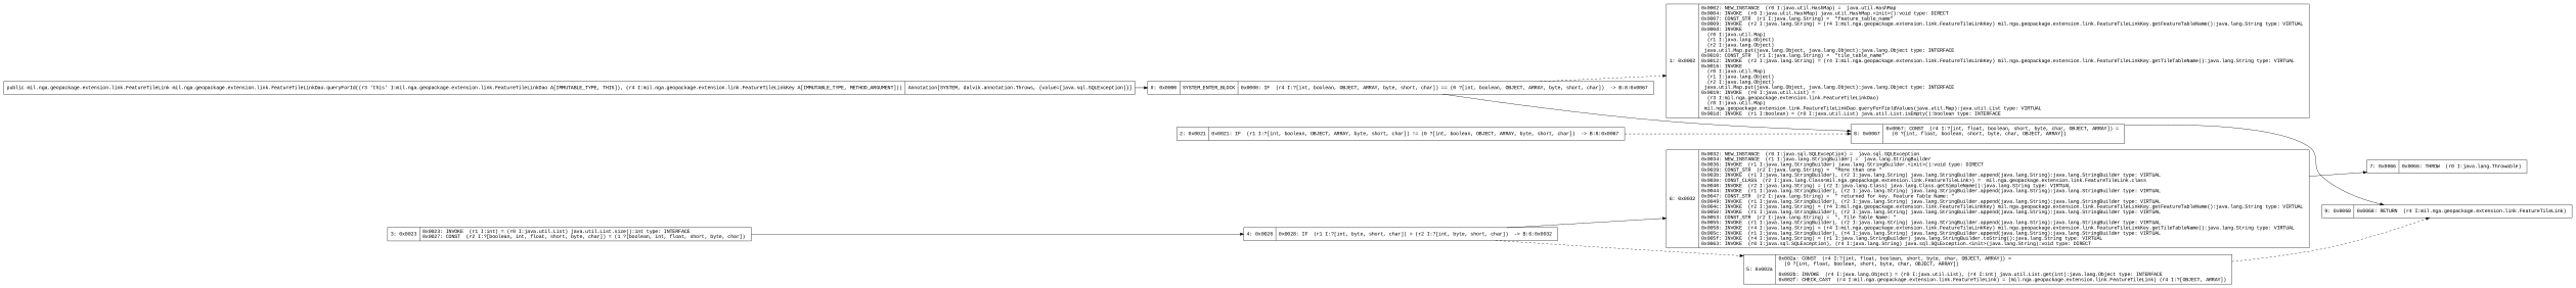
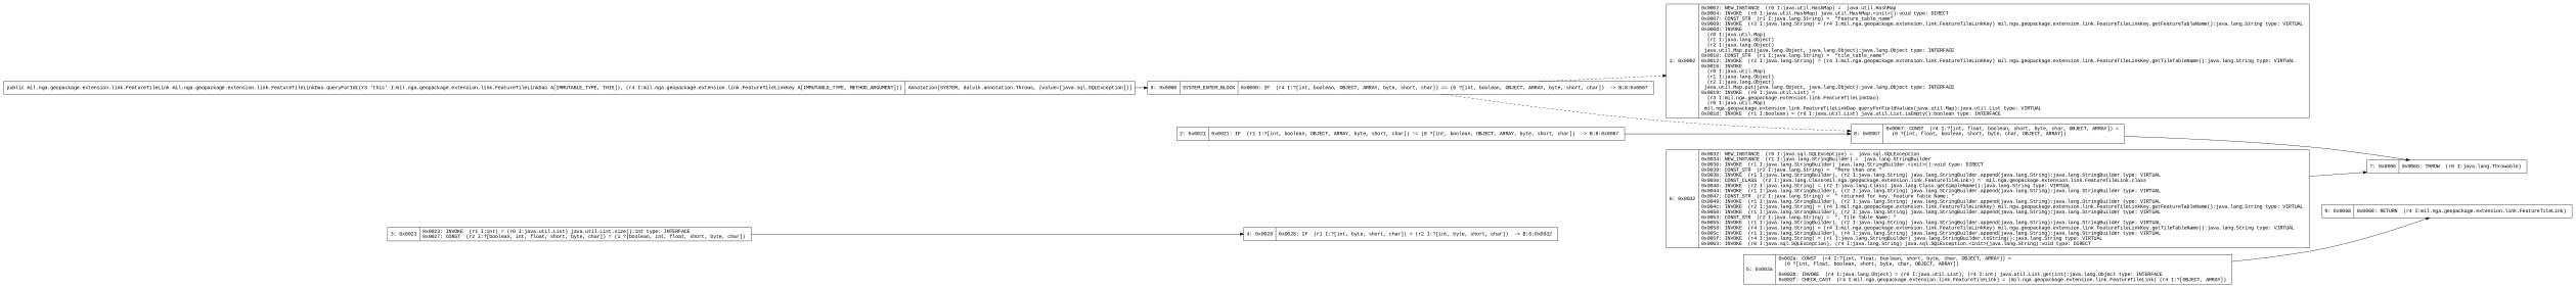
  digraph {
    fontname="Liberation Mono"
    rankdir=LR
    node [fontname="Liberation Mono" shape=record]
    edge [fontname="Liberation Mono"]
    n1 [label="{0\:\ 0x0000|SYSTEM_ENTER_BLOCK\l|0x0000: IF  (r4 I:?[int, boolean, OBJECT, ARRAY, byte, short, char]) == (0 ?[int, boolean, OBJECT, ARRAY, byte, short, char])  \-\> B:8:0x0067 \l}"]
    n2 [label="{1\:\ 0x0002|0x0002: NEW_INSTANCE  (r0 I:java.util.HashMap) =  java.util.HashMap \l0x0004: INVOKE  (r0 I:java.util.HashMap) java.util.HashMap.\<init\>():void type: DIRECT \l0x0007: CONST_STR  (r1 I:java.lang.String) =  \"feature_table_name\" \l0x0009: INVOKE  (r2 I:java.lang.String) = (r4 I:mil.nga.geopackage.extension.link.FeatureTileLinkKey) mil.nga.geopackage.extension.link.FeatureTileLinkKey.getFeatureTableName():java.lang.String type: VIRTUAL \l0x000d: INVOKE  \l  (r0 I:java.util.Map)\l  (r1 I:java.lang.Object)\l  (r2 I:java.lang.Object)\l java.util.Map.put(java.lang.Object, java.lang.Object):java.lang.Object type: INTERFACE \l0x0010: CONST_STR  (r1 I:java.lang.String) =  \"tile_table_name\" \l0x0012: INVOKE  (r2 I:java.lang.String) = (r4 I:mil.nga.geopackage.extension.link.FeatureTileLinkKey) mil.nga.geopackage.extension.link.FeatureTileLinkKey.getTileTableName():java.lang.String type: VIRTUAL \l0x0016: INVOKE  \l  (r0 I:java.util.Map)\l  (r1 I:java.lang.Object)\l  (r2 I:java.lang.Object)\l java.util.Map.put(java.lang.Object, java.lang.Object):java.lang.Object type: INTERFACE \l0x0019: INVOKE  (r0 I:java.util.List) = \l  (r3 I:mil.nga.geopackage.extension.link.FeatureTileLinkDao)\l  (r0 I:java.util.Map)\l mil.nga.geopackage.extension.link.FeatureTileLinkDao.queryForFieldValues(java.util.Map):java.util.List type: VIRTUAL \l0x001d: INVOKE  (r1 I:boolean) = (r0 I:java.util.List) java.util.List.isEmpty():boolean type: INTERFACE \l}"]
    n3 [label="{8\:\ 0x0067|0x0067: CONST  (r4 I:?[int, float, boolean, short, byte, char, OBJECT, ARRAY]) = \l  (0 ?[int, float, boolean, short, byte, char, OBJECT, ARRAY])\l \l}"]
    n4 [label="{9\:\ 0x0068|0x0068: RETURN  (r4 I:mil.nga.geopackage.extension.link.FeatureTileLink) \l}"]
    n5 [label="{2\:\ 0x0021|0x0021: IF  (r1 I:?[int, boolean, OBJECT, ARRAY, byte, short, char]) != (0 ?[int, boolean, OBJECT, ARRAY, byte, short, char])  \-\> B:8:0x0067 \l}"]
    n6 [label="{3\:\ 0x0023|0x0023: INVOKE  (r1 I:int) = (r0 I:java.util.List) java.util.List.size():int type: INTERFACE \l0x0027: CONST  (r2 I:?[boolean, int, float, short, byte, char]) = (1 ?[boolean, int, float, short, byte, char]) \l}"]
    n7 [label="{4\:\ 0x0028|0x0028: IF  (r1 I:?[int, byte, short, char]) \> (r2 I:?[int, byte, short, char])  \-\> B:6:0x0032 \l}"]
    n8 [label="{5\:\ 0x002a|0x002a: CONST  (r4 I:?[int, float, boolean, short, byte, char, OBJECT, ARRAY]) = \l  (0 ?[int, float, boolean, short, byte, char, OBJECT, ARRAY])\l \l0x002b: INVOKE  (r4 I:java.lang.Object) = (r0 I:java.util.List), (r4 I:int) java.util.List.get(int):java.lang.Object type: INTERFACE \l0x002f: CHECK_CAST  (r4 I:mil.nga.geopackage.extension.link.FeatureTileLink) = (mil.nga.geopackage.extension.link.FeatureTileLink) (r4 I:?[OBJECT, ARRAY]) \l}"]
    n9 [label="{6\:\ 0x0032|0x0032: NEW_INSTANCE  (r0 I:java.sql.SQLException) =  java.sql.SQLException \l0x0034: NEW_INSTANCE  (r1 I:java.lang.StringBuilder) =  java.lang.StringBuilder \l0x0036: INVOKE  (r1 I:java.lang.StringBuilder) java.lang.StringBuilder.\<init\>():void type: DIRECT \l0x0039: CONST_STR  (r2 I:java.lang.String) =  \"More than one \" \l0x003b: INVOKE  (r1 I:java.lang.StringBuilder), (r2 I:java.lang.String) java.lang.StringBuilder.append(java.lang.String):java.lang.StringBuilder type: VIRTUAL \l0x003e: CONST_CLASS  (r2 I:java.lang.Class\<mil.nga.geopackage.extension.link.FeatureTileLink\>) =  mil.nga.geopackage.extension.link.FeatureTileLink.class \l0x0040: INVOKE  (r2 I:java.lang.String) = (r2 I:java.lang.Class) java.lang.Class.getSimpleName():java.lang.String type: VIRTUAL \l0x0044: INVOKE  (r1 I:java.lang.StringBuilder), (r2 I:java.lang.String) java.lang.StringBuilder.append(java.lang.String):java.lang.StringBuilder type: VIRTUAL \l0x0047: CONST_STR  (r2 I:java.lang.String) =  \" returned for key. Feature Table Name: \" \l0x0049: INVOKE  (r1 I:java.lang.StringBuilder), (r2 I:java.lang.String) java.lang.StringBuilder.append(java.lang.String):java.lang.StringBuilder type: VIRTUAL \l0x004c: INVOKE  (r2 I:java.lang.String) = (r4 I:mil.nga.geopackage.extension.link.FeatureTileLinkKey) mil.nga.geopackage.extension.link.FeatureTileLinkKey.getFeatureTableName():java.lang.String type: VIRTUAL \l0x0050: INVOKE  (r1 I:java.lang.StringBuilder), (r2 I:java.lang.String) java.lang.StringBuilder.append(java.lang.String):java.lang.StringBuilder type: VIRTUAL \l0x0053: CONST_STR  (r2 I:java.lang.String) =  \", Tile Table Name: \" \l0x0055: INVOKE  (r1 I:java.lang.StringBuilder), (r2 I:java.lang.String) java.lang.StringBuilder.append(java.lang.String):java.lang.StringBuilder type: VIRTUAL \l0x0058: INVOKE  (r4 I:java.lang.String) = (r4 I:mil.nga.geopackage.extension.link.FeatureTileLinkKey) mil.nga.geopackage.extension.link.FeatureTileLinkKey.getTileTableName():java.lang.String type: VIRTUAL \l0x005c: INVOKE  (r1 I:java.lang.StringBuilder), (r4 I:java.lang.String) java.lang.StringBuilder.append(java.lang.String):java.lang.StringBuilder type: VIRTUAL \l0x005f: INVOKE  (r4 I:java.lang.String) = (r1 I:java.lang.StringBuilder) java.lang.StringBuilder.toString():java.lang.String type: VIRTUAL \l0x0063: INVOKE  (r0 I:java.sql.SQLException), (r4 I:java.lang.String) java.sql.SQLException.\<init\>(java.lang.String):void type: DIRECT \l}"]
    n10 [label="{7\:\ 0x0066|0x0066: THROW  (r0 I:java.lang.Throwable) \l}"]
    n11 [label="{public mil.nga.geopackage.extension.link.FeatureTileLink mil.nga.geopackage.extension.link.FeatureTileLinkDao.queryForId((r3 'this' I:mil.nga.geopackage.extension.link.FeatureTileLinkDao A[IMMUTABLE_TYPE, THIS]), (r4 I:mil.nga.geopackage.extension.link.FeatureTileLinkKey A[IMMUTABLE_TYPE, METHOD_ARGUMENT]))  | Annotation[SYSTEM, dalvik.annotation.Throws, \{value=[java.sql.SQLException]\}]\l}"]
    n1 -> n2 [style=dashed]
-   n1 -> n3
-   n3 -> n4
-   n5 -> n3 [style=dashed]
+   n1 -> n3 [style=dashed]
+   n3 -> n10
+   n5 -> n3
    n6 -> n7
-   n7 -> n8 [style=dashed]
-   n7 -> n9
-   n8 -> n4 [style=dashed]
+   n8 -> n4
    n9 -> n10
    n11 -> n1
  }
